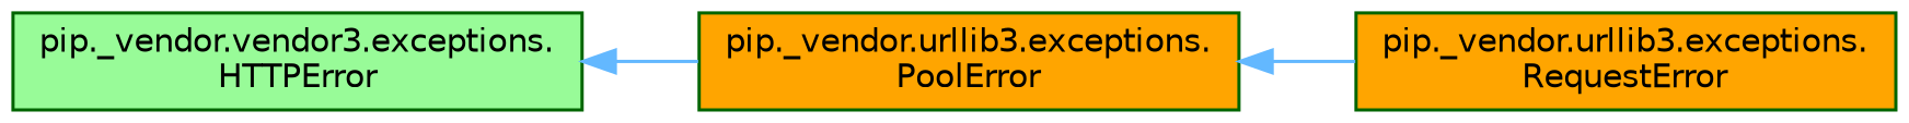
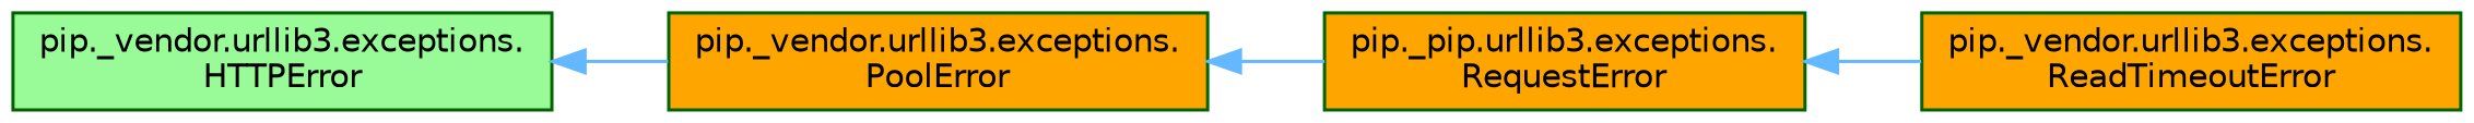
  digraph {
    rankdir=LR
    node [color=darkgreen fillcolor=orange fontname=Helvetica fontsize=10 shape=box style=filled]
    edge [color=steelblue1 dir=back fontname=Helvetica fontsize=10 labelfontname=Helvetica labelfontsize=10 style=solid]
-   n2 [fillcolor=palegreen height=0.2 label="pip._vendor.vendor3.exceptions.\lHTTPError" width=0.4]
+   n1 [fontcolor=black height=0.2 label="pip._vendor.urllib3.exceptions.\lReadTimeoutError" width=0.4]
+   n2 [fillcolor=palegreen height=0.2 label="pip._vendor.urllib3.exceptions.\lHTTPError" width=0.4]
    n3 [height=0.2 label="pip._vendor.urllib3.exceptions.\lPoolError" width=0.4]
-   n4 [height=0.2 label="pip._vendor.urllib3.exceptions.\lRequestError" width=0.4]
+   n4 [height=0.2 label="pip._pip.urllib3.exceptions.\lRequestError" width=0.4]
    n2 -> n3
    n3 -> n4
+   n4 -> n1
  }
